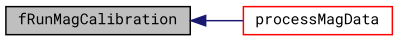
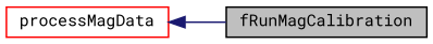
  digraph {
    rankdir=LR
    fontname="Roboto Mono"
    node [fontname="Roboto Mono" fontsize=10 shape=record style=filled]
    n1 [color=black fillcolor=grey75 fontcolor=black height=0.2 label=fRunMagCalibration width=0.4]
    n2 [color=red fillcolor=white height=0.2 label=processMagData width=0.4]
-   n1 -> n2 [color=midnightblue dir=back fontname="Roboto Mono" fontsize=10 labelfontname=Helvetica labelfontsize=10 style=solid]
+   n2 -> n1 [color=midnightblue dir=back fontname="Roboto Mono" fontsize=10 labelfontname=Helvetica labelfontsize=10 style=solid]
  }
